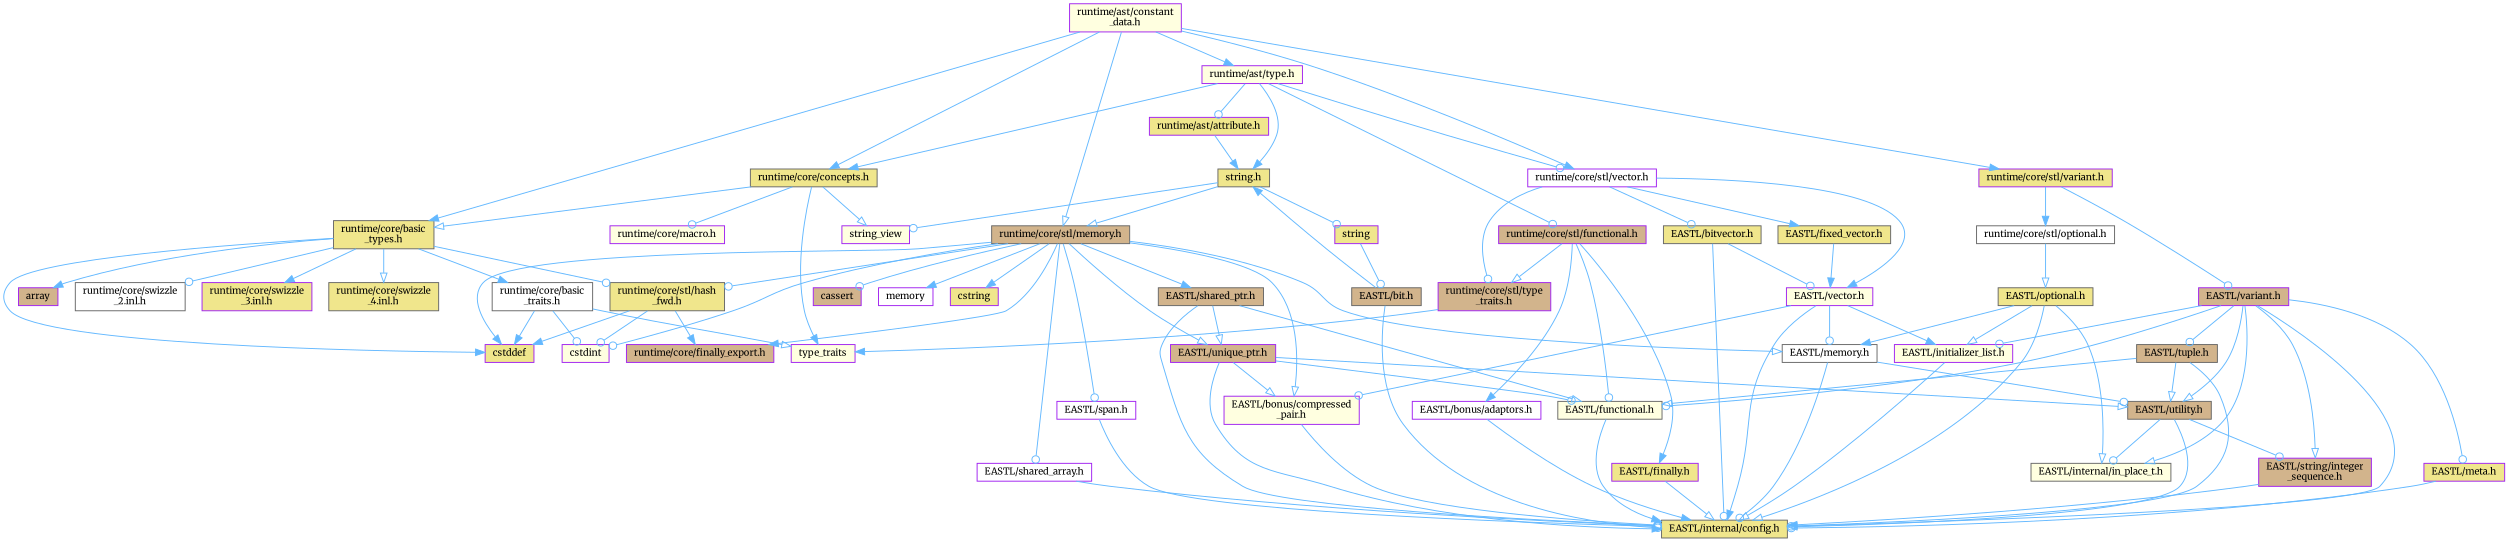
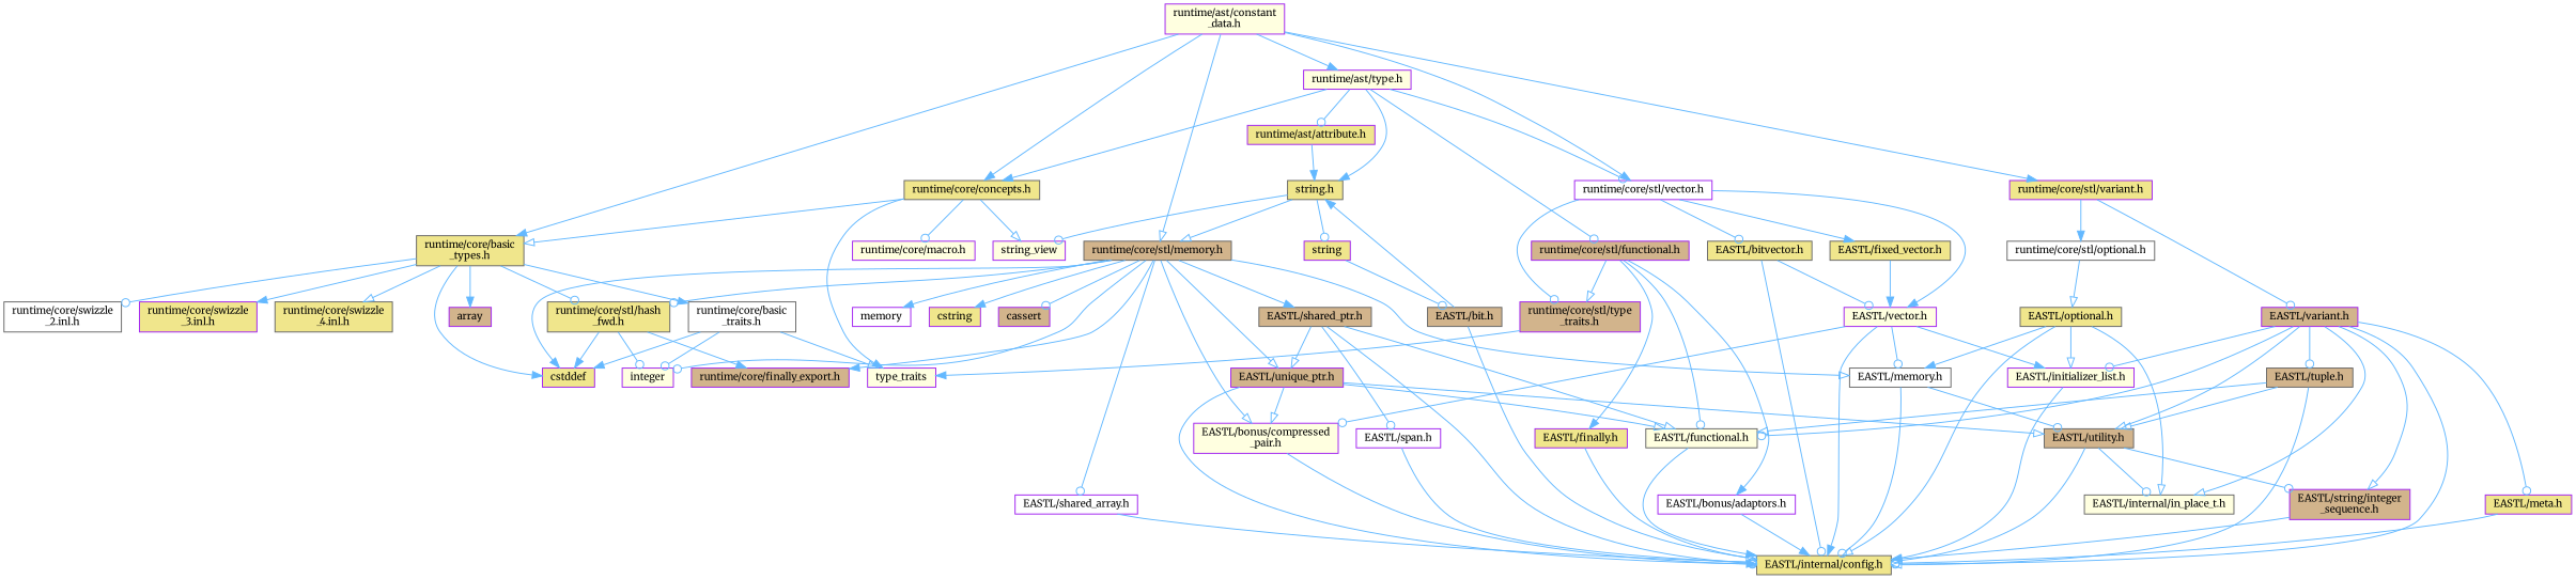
  digraph {
    fontname=Merriweather
    node [color=purple fillcolor=khaki fontname=Merriweather fontsize=10 shape=box style=filled]
    edge [arrowhead=odot color=steelblue1 fontname=Merriweather fontsize=10 labelfontname=Helvetica labelfontsize=10 style=solid]
    n1 [fillcolor=lightyellow fontcolor=black height=0.2 label="runtime/ast/constant\l_data.h" width=0.4]
    n2 [fillcolor=lightyellow height=0.2 label="runtime/ast/type.h" width=0.4]
    n3 [fillcolor=white height=0.2 label="runtime/core/stl/vector.h" width=0.4]
    n4 [color=gray40 fillcolor=tan height=0.2 label="runtime/core/stl/memory.h" width=0.4]
    n5 [color=gray40 height=0.2 label="runtime/core/concepts.h" width=0.4]
    n6 [color=gray40 height=0.2 label="runtime/core/basic\l_types.h" width=0.4]
    n7 [height=0.2 label="runtime/core/stl/variant.h" width=0.4]
    n8 [color=gray40 height=0.2 label="string.h" width=0.4]
    n9 [fillcolor=tan height=0.2 label="runtime/core/stl/functional.h" width=0.4]
    n10 [height=0.2 label="runtime/ast/attribute.h" width=0.4]
    n11 [fillcolor=lightyellow height=0.2 label="EASTL/vector.h" width=0.4]
    n12 [color=gray40 height=0.2 label="EASTL/fixed_vector.h" width=0.4]
    n13 [color=gray40 height=0.2 label="EASTL/bitvector.h" width=0.4]
    n14 [fillcolor=tan height=0.2 label="runtime/core/stl/type\l_traits.h" width=0.4]
    n15 [fillcolor=lightyellow height=0.2 label="EASTL/bonus/compressed\l_pair.h" width=0.4]
    n16 [color=gray40 fillcolor=white height=0.2 label="EASTL/memory.h" width=0.4]
    n17 [height=0.2 label=cstddef width=0.4]
-   n18 [fillcolor=lightyellow height=0.2 label=cstdint width=0.4]
+   n18 [fillcolor=lightyellow height=0.2 label=integer width=0.4]
    n19 [fillcolor=tan height=0.2 label=cassert width=0.4]
    n20 [fillcolor=white height=0.2 label=memory width=0.4]
    n21 [height=0.2 label=cstring width=0.4]
    n22 [fillcolor=white height=0.2 label="EASTL/shared_array.h" width=0.4]
    n23 [fillcolor=tan height=0.2 label="EASTL/unique_ptr.h" width=0.4]
    n24 [color=gray40 fillcolor=tan height=0.2 label="EASTL/shared_ptr.h" width=0.4]
    n25 [fillcolor=white height=0.2 label="EASTL/span.h" width=0.4]
    n26 [fillcolor=tan height=0.2 label="runtime/core/finally_export.h" width=0.4]
    n27 [color=gray40 height=0.2 label="runtime/core/stl/hash\l_fwd.h" width=0.4]
    n28 [fillcolor=lightyellow height=0.2 label=type_traits width=0.4]
    n29 [fillcolor=lightyellow height=0.2 label=string_view width=0.4]
    n30 [fillcolor=lightyellow height=0.2 label="runtime/core/macro.h" width=0.4]
    n31 [fillcolor=tan height=0.2 label=array width=0.4]
    n32 [color=gray40 fillcolor=white height=0.2 label="runtime/core/basic\l_traits.h" width=0.4]
    n33 [color=gray40 fillcolor=white height=0.2 label="runtime/core/swizzle\l_2.inl.h" width=0.4]
    n34 [height=0.2 label="runtime/core/swizzle\l_3.inl.h" width=0.4]
    n35 [color=gray40 height=0.2 label="runtime/core/swizzle\l_4.inl.h" width=0.4]
    n36 [color=gray40 fillcolor=white height=0.2 label="runtime/core/stl/optional.h" width=0.4]
    n37 [fillcolor=tan height=0.2 label="EASTL/variant.h" width=0.4]
    n38 [height=0.2 label=string width=0.4]
    n39 [color=gray40 fillcolor=lightyellow height=0.2 label="EASTL/functional.h" width=0.4]
    n40 [height=0.2 label="EASTL/finally.h" width=0.4]
    n41 [fillcolor=white height=0.2 label="EASTL/bonus/adaptors.h" width=0.4]
    n42 [color=gray40 height=0.2 label="EASTL/internal/config.h" width=0.4]
    n43 [fillcolor=lightyellow height=0.2 label="EASTL/initializer_list.h" width=0.4]
    n44 [color=gray40 fillcolor=tan height=0.2 label="EASTL/utility.h" width=0.4]
    n45 [fillcolor=tan height=0.2 label="EASTL/string/integer\l_sequence.h" width=0.4]
    n46 [color=gray40 fillcolor=lightyellow height=0.2 label="EASTL/internal/in_place_t.h" width=0.4]
    n47 [color=gray40 fillcolor=tan height=0.2 label="EASTL/bit.h" width=0.4]
    n48 [color=gray40 height=0.2 label="EASTL/optional.h" width=0.4]
    n49 [height=0.2 label="EASTL/meta.h" width=0.4]
    n50 [color=gray40 fillcolor=tan height=0.2 label="EASTL/tuple.h" width=0.4]
    n1 -> n2 [arrowhead=normal]
    n1 -> n3 [arrowhead=normal]
    n1 -> n4 [arrowhead=onormal]
    n1 -> n5 [arrowhead=normal]
    n1 -> n6 [arrowhead=normal]
    n1 -> n7 [arrowhead=normal]
    n2 -> n3
    n2 -> n5 [arrowhead=normal]
    n2 -> n8 [arrowhead=normal]
    n2 -> n9
    n2 -> n10
    n3 -> n11 [arrowhead=normal]
    n3 -> n12 [arrowhead=normal]
    n3 -> n13
    n3 -> n14
    n4 -> n15 [arrowhead=onormal]
    n4 -> n16 [arrowhead=onormal]
    n4 -> n17 [arrowhead=normal]
    n4 -> n18
    n4 -> n19
    n4 -> n20 [arrowhead=normal]
    n4 -> n21 [arrowhead=normal]
    n4 -> n22
    n4 -> n23 [arrowhead=onormal]
    n4 -> n24 [arrowhead=normal]
-   n4 -> n25
+   n24 -> n25
    n4 -> n26 [arrowhead=normal]
    n4 -> n27
    n5 -> n6 [arrowhead=onormal]
    n5 -> n28 [arrowhead=normal]
    n5 -> n29 [arrowhead=onormal]
    n5 -> n30
    n6 -> n17 [arrowhead=normal]
    n6 -> n27
    n6 -> n31 [arrowhead=normal]
    n6 -> n32 [arrowhead=normal]
    n6 -> n33
    n6 -> n34 [arrowhead=normal]
    n6 -> n35 [arrowhead=onormal]
    n7 -> n36 [arrowhead=normal]
    n7 -> n37
    n8 -> n4 [arrowhead=onormal]
    n8 -> n29
    n8 -> n38
    n9 -> n14 [arrowhead=onormal]
    n9 -> n39
    n9 -> n40 [arrowhead=normal]
    n9 -> n41 [arrowhead=normal]
    n10 -> n8 [arrowhead=normal]
    n11 -> n15
    n11 -> n16
    n11 -> n42 [arrowhead=normal]
    n11 -> n43 [arrowhead=normal]
    n12 -> n11 [arrowhead=normal]
    n13 -> n11
    n13 -> n42
    n14 -> n28 [arrowhead=normal]
    n15 -> n42
    n16 -> n42
    n16 -> n44
    n22 -> n42
    n23 -> n15 [arrowhead=onormal]
-   n23 -> n39
+   n23 -> n39 [arrowhead=onormal]
    n23 -> n42 [arrowhead=normal]
    n23 -> n44 [arrowhead=onormal]
    n24 -> n23 [arrowhead=onormal]
    n24 -> n39 [arrowhead=onormal]
    n24 -> n42
    n25 -> n42
    n27 -> n17 [arrowhead=normal]
    n27 -> n18
    n27 -> n26 [arrowhead=normal]
    n32 -> n17 [arrowhead=normal]
    n32 -> n18
    n32 -> n28 [arrowhead=onormal]
    n36 -> n48 [arrowhead=onormal]
    n37 -> n39
    n37 -> n42
    n37 -> n43
    n37 -> n44 [arrowhead=onormal]
    n37 -> n45 [arrowhead=onormal]
    n37 -> n46 [arrowhead=onormal]
    n37 -> n49
    n37 -> n50
    n38 -> n47
    n39 -> n42 [arrowhead=normal]
    n40 -> n42 [arrowhead=onormal]
    n41 -> n42 [arrowhead=normal]
    n43 -> n42 [arrowhead=onormal]
    n44 -> n42 [arrowhead=onormal]
    n44 -> n45
    n44 -> n46
    n45 -> n42 [arrowhead=normal]
    n47 -> n8 [arrowhead=normal]
    n47 -> n42
    n48 -> n16 [arrowhead=normal]
    n48 -> n42 [arrowhead=onormal]
    n48 -> n43 [arrowhead=onormal]
    n48 -> n46 [arrowhead=onormal]
    n49 -> n42
    n50 -> n39 [arrowhead=onormal]
    n50 -> n42 [arrowhead=onormal]
    n50 -> n44 [arrowhead=onormal]
  }
